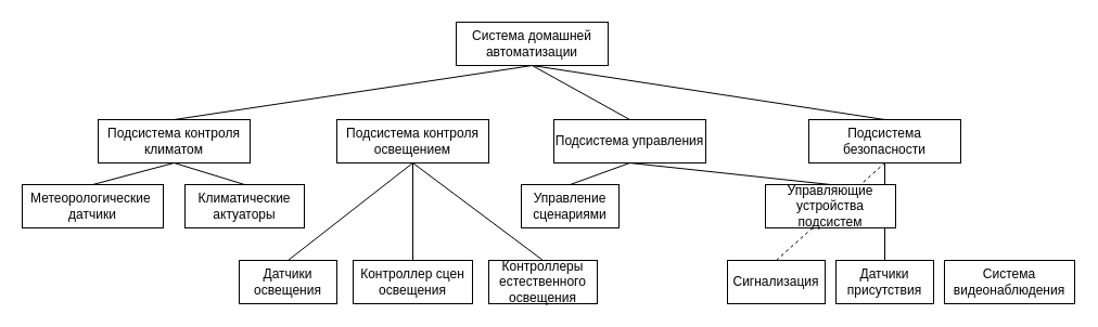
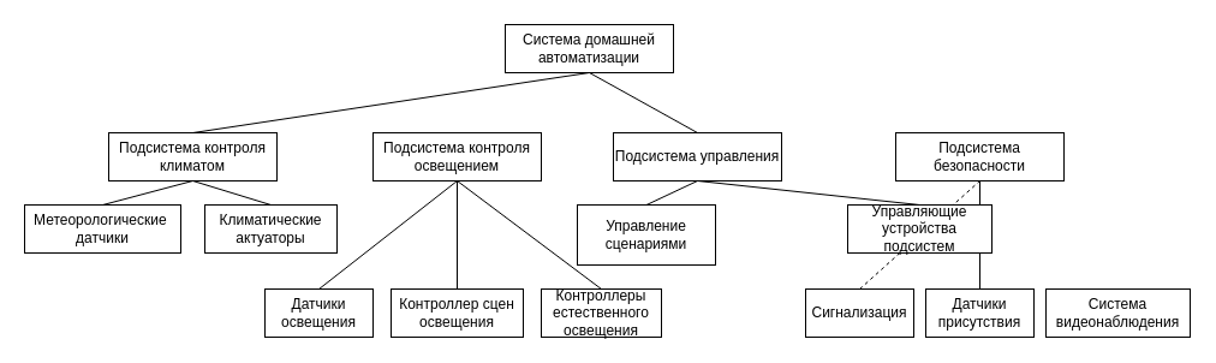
  <mxCell id="0" />
  <mxCell id="1" parent="0" />
  <mxCell id="2" style="edgeStyle=none;rounded=0;orthogonalLoop=1;jettySize=auto;html=1;exitX=0.5;exitY=1;exitDx=0;exitDy=0;entryX=0.5;entryY=0;entryDx=0;entryDy=0;strokeColor=#000000;endArrow=none;endFill=0;" parent="1" source="5" target="8" edge="1"><mxGeometry relative="1" as="geometry" /></mxCell>
  <mxCell id="3" style="edgeStyle=none;rounded=0;orthogonalLoop=1;jettySize=auto;html=1;exitX=0.5;exitY=1;exitDx=0;exitDy=0;entryX=0.5;entryY=0;entryDx=0;entryDy=0;strokeColor=#000000;endArrow=none;endFill=0;" parent="1" source="5" target="26" edge="1"><mxGeometry relative="1" as="geometry" /></mxCell>
- <mxCell id="4" style="edgeStyle=none;rounded=0;orthogonalLoop=1;jettySize=auto;html=1;exitX=0.5;exitY=1;exitDx=0;exitDy=0;entryX=0.5;entryY=0;entryDx=0;entryDy=0;strokeColor=#000000;endArrow=none;endFill=0;" parent="1" source="5" target="18" edge="1"><mxGeometry relative="1" as="geometry" /></mxCell>
  <mxCell id="5" value="Система домашней автоматизации" style="rounded=0;whiteSpace=wrap;html=1;" parent="1" vertex="1"><mxGeometry x="420" y="20" width="140" height="40" as="geometry" /></mxCell>
  <mxCell id="6" style="edgeStyle=none;rounded=0;orthogonalLoop=1;jettySize=auto;html=1;exitX=0.5;exitY=1;exitDx=0;exitDy=0;entryX=0.5;entryY=0;entryDx=0;entryDy=0;endArrow=none;endFill=0;strokeColor=#000000;" parent="1" source="8" target="9" edge="1"><mxGeometry relative="1" as="geometry" /></mxCell>
  <mxCell id="7" style="edgeStyle=none;rounded=0;orthogonalLoop=1;jettySize=auto;html=1;exitX=0.5;exitY=1;exitDx=0;exitDy=0;entryX=0.5;entryY=0;entryDx=0;entryDy=0;endArrow=none;endFill=0;strokeColor=#000000;" parent="1" source="8" target="10" edge="1"><mxGeometry relative="1" as="geometry" /></mxCell>
  <mxCell id="8" value="Подсистема контроля климатом" style="rounded=0;whiteSpace=wrap;html=1;" parent="1" vertex="1"><mxGeometry x="90" y="110" width="140" height="40" as="geometry" /></mxCell>
  <mxCell id="9" value="&lt;span style=&quot;text-align: left&quot;&gt;Метеорологические&amp;nbsp; датчики&lt;/span&gt;" style="rounded=0;whiteSpace=wrap;html=1;" parent="1" vertex="1"><mxGeometry x="20" y="170" width="130" height="40" as="geometry" /></mxCell>
  <mxCell id="10" value="&lt;span style=&quot;text-align: left&quot;&gt;Климатические актуаторы&lt;/span&gt;" style="rounded=0;whiteSpace=wrap;html=1;" parent="1" vertex="1"><mxGeometry x="170" y="170" width="110" height="40" as="geometry" /></mxCell>
  <mxCell id="11" style="edgeStyle=none;rounded=0;orthogonalLoop=1;jettySize=auto;html=1;exitX=0.5;exitY=1;exitDx=0;exitDy=0;entryX=0.5;entryY=0;entryDx=0;entryDy=0;endArrow=none;endFill=0;strokeColor=#000000;" parent="1" source="14" target="15" edge="1"><mxGeometry relative="1" as="geometry" /></mxCell>
  <mxCell id="12" style="edgeStyle=none;rounded=0;orthogonalLoop=1;jettySize=auto;html=1;exitX=0.5;exitY=1;exitDx=0;exitDy=0;entryX=0.5;entryY=0;entryDx=0;entryDy=0;endArrow=none;endFill=0;strokeColor=#000000;" parent="1" source="14" target="16" edge="1"><mxGeometry relative="1" as="geometry" /></mxCell>
  <mxCell id="13" style="edgeStyle=none;rounded=0;orthogonalLoop=1;jettySize=auto;html=1;exitX=0.5;exitY=1;exitDx=0;exitDy=0;entryX=0.5;entryY=0;entryDx=0;entryDy=0;endArrow=none;endFill=0;strokeColor=#000000;" parent="1" source="14" target="17" edge="1"><mxGeometry relative="1" as="geometry" /></mxCell>
  <mxCell id="14" value="Подсистема контроля освещением" style="rounded=0;whiteSpace=wrap;html=1;" parent="1" vertex="1"><mxGeometry x="310" y="110" width="140" height="40" as="geometry" /></mxCell>
  <mxCell id="15" value="&lt;span style=&quot;text-align: left&quot;&gt;Датчики освещения&lt;/span&gt;" style="rounded=0;whiteSpace=wrap;html=1;" parent="1" vertex="1"><mxGeometry x="220" y="240" width="90" height="40" as="geometry" /></mxCell>
  <mxCell id="16" value="&lt;span style=&quot;text-align: left&quot;&gt;&lt;font style=&quot;font-size: 12px&quot;&gt;Контроллер сцен освещения&lt;/font&gt;&lt;/span&gt;" style="rounded=0;whiteSpace=wrap;html=1;" parent="1" vertex="1"><mxGeometry x="325" y="240" width="110" height="40" as="geometry" /></mxCell>
  <mxCell id="17" value="&lt;font style=&quot;font-size: 12px&quot;&gt;&lt;span style=&quot;text-align: left&quot;&gt;&lt;font style=&quot;font-size: 12px&quot;&gt;Контроллеры е&lt;/font&gt;&lt;/span&gt;&lt;span style=&quot;text-align: left&quot;&gt;стественного освещения&lt;/span&gt;&lt;/font&gt;" style="rounded=0;whiteSpace=wrap;html=1;" parent="1" vertex="1"><mxGeometry x="450" y="240" width="100" height="40" as="geometry" /></mxCell>
  <mxCell id="18" value="Подсистема безопасности" style="rounded=0;whiteSpace=wrap;html=1;" parent="1" vertex="1"><mxGeometry x="745" y="110" width="140" height="40" as="geometry" /></mxCell>
  <mxCell id="19" style="edgeStyle=none;rounded=0;orthogonalLoop=1;jettySize=auto;html=1;exitX=0.5;exitY=0;exitDx=0;exitDy=0;entryX=0.5;entryY=1;entryDx=0;entryDy=0;endArrow=none;endFill=0;strokeColor=#000000;dashed=1;" parent="1" source="20" target="18" edge="1"><mxGeometry relative="1" as="geometry" /></mxCell>
  <mxCell id="20" value="&lt;span style=&quot;text-align: left&quot;&gt;Сигнализация&lt;/span&gt;" style="rounded=0;whiteSpace=wrap;html=1;" parent="1" vertex="1"><mxGeometry x="670" y="240" width="90" height="40" as="geometry" /></mxCell>
  <mxCell id="21" value="&lt;div&gt;&lt;span&gt;Система видеонаблюдения&lt;/span&gt;&lt;/div&gt;" style="rounded=0;whiteSpace=wrap;html=1;align=center;" parent="1" vertex="1"><mxGeometry x="870" y="240" width="120" height="40" as="geometry" /></mxCell>
  <mxCell id="22" style="edgeStyle=none;rounded=0;orthogonalLoop=1;jettySize=auto;html=1;exitX=0.5;exitY=0;exitDx=0;exitDy=0;endArrow=none;endFill=0;strokeColor=#000000;" parent="1" source="23" edge="1"><mxGeometry relative="1" as="geometry"><mxPoint x="815" y="150" as="targetPoint" /></mxGeometry></mxCell>
  <mxCell id="23" value="&lt;div style=&quot;&quot;&gt;&lt;span&gt;Датчики присутствия&lt;/span&gt;&lt;/div&gt;" style="rounded=0;whiteSpace=wrap;html=1;align=center;" parent="1" vertex="1"><mxGeometry x="770" y="240" width="90" height="40" as="geometry" /></mxCell>
  <mxCell id="24" style="edgeStyle=none;rounded=0;orthogonalLoop=1;jettySize=auto;html=1;exitX=0.5;exitY=1;exitDx=0;exitDy=0;entryX=0.5;entryY=0;entryDx=0;entryDy=0;endArrow=none;endFill=0;strokeColor=#000000;" parent="1" source="26" target="27" edge="1"><mxGeometry relative="1" as="geometry" /></mxCell>
  <mxCell id="25" style="edgeStyle=none;rounded=0;orthogonalLoop=1;jettySize=auto;html=1;exitX=0.5;exitY=1;exitDx=0;exitDy=0;entryX=0.5;entryY=0;entryDx=0;entryDy=0;endArrow=none;endFill=0;strokeColor=#000000;" parent="1" source="26" target="28" edge="1"><mxGeometry relative="1" as="geometry" /></mxCell>
  <mxCell id="26" value="Подсистема управления" style="rounded=0;whiteSpace=wrap;html=1;" parent="1" vertex="1"><mxGeometry x="510" y="110" width="140" height="40" as="geometry" /></mxCell>
- <mxCell id="27" value="&lt;span style=&quot;text-align: left&quot;&gt;Управление сценариями&lt;/span&gt;" style="rounded=0;whiteSpace=wrap;html=1;" parent="1" vertex="1"><mxGeometry x="480" y="170" width="90" height="40" as="geometry" /></mxCell>
+ <mxCell id="27" value="&lt;span style=&quot;text-align: left&quot;&gt;Управление сценариями&lt;/span&gt;" style="rounded=0;whiteSpace=wrap;html=1;" parent="1" vertex="1"><mxGeometry x="480" y="170" width="115" height="50" as="geometry" /></mxCell>
  <mxCell id="28" value="Управляющие устройства подсистем" style="rounded=0;whiteSpace=wrap;html=1;align=center;" parent="1" vertex="1"><mxGeometry x="705" y="170" width="120" height="40" as="geometry" /></mxCell>
